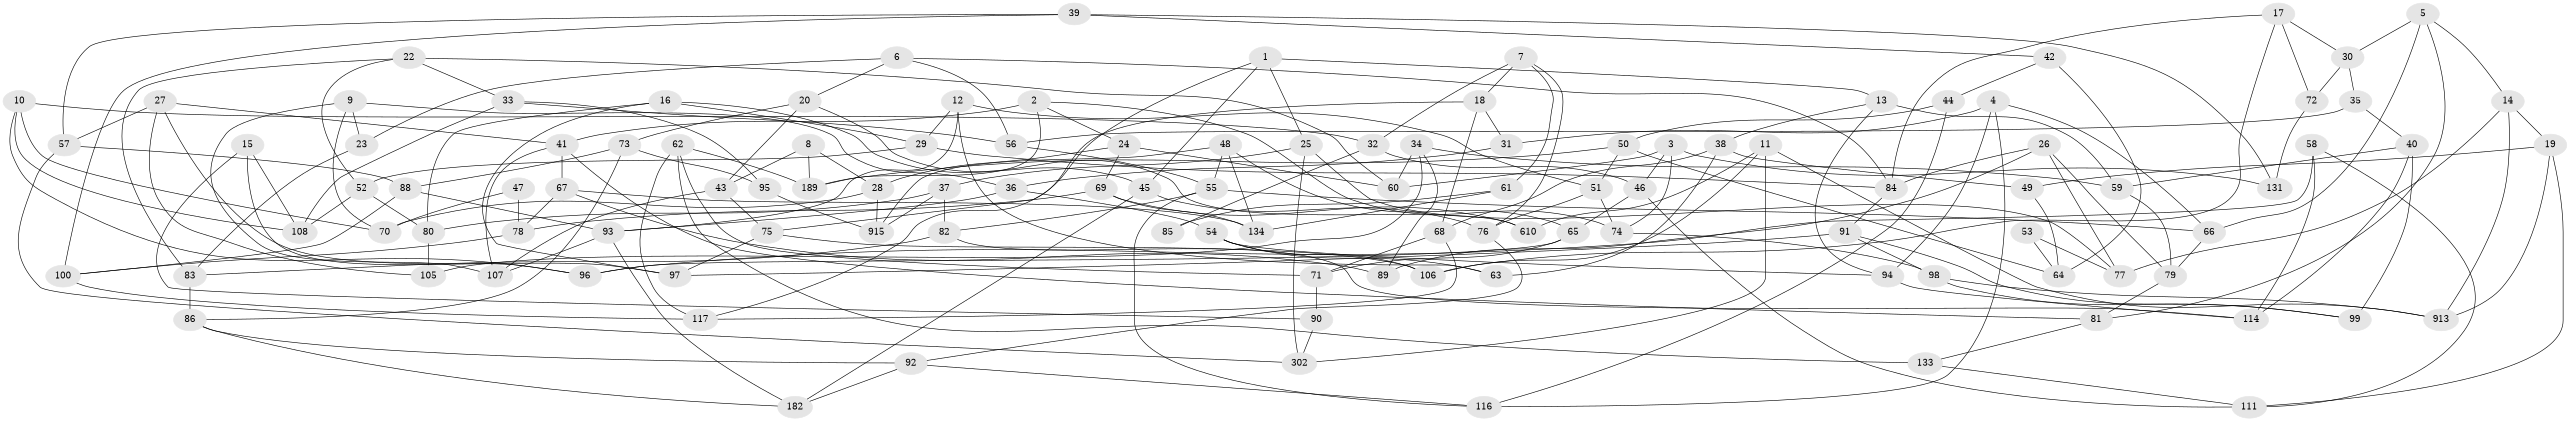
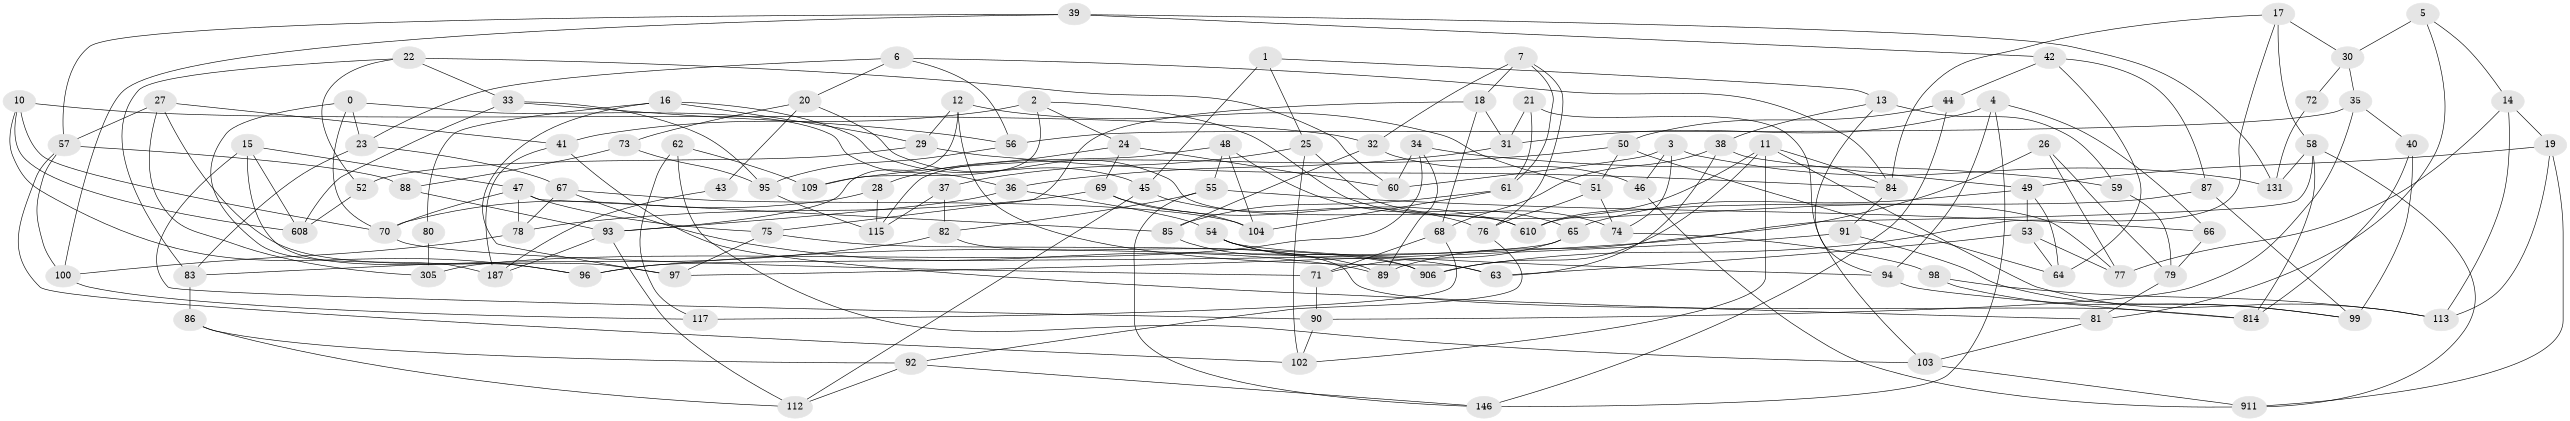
  graph {
    node [color=gray90 style=filled]
    1
    13
    25
    45
    117
    94
    38
    59
-   102 [label=302]
+   102
    77
    37
    76
-   112 [label=182]
+   112
    2
    24
    41
    74
-   109 [label=189]
+   109
    60
    28
    69
    81
-   107
+   107 [label=187]
    98
    3
    46
    n27 [label=131]
-   111
+   111 [label=911]
    65
    4
    31
    66
-   116
+   116 [label=146]
    36
    79
-   114
+   114 [label=814]
    5
    14
    30
-   113 [label=913]
+   113
    19
    72
    35
-   103 [label=133]
+   103
    6
    20
    23
    56
    84
    43
    n51 [label=610]
    73
    83
    67
    95
    7
    18
    32
    61
    68
    75
    85
-   104 [label=134]
+   104
    92
-   8
    70
-   115 [label=915]
+   115
    44
    50
-   9
+   9 [label=0]
    93
    54
    10
    96
-   108
+   108 [label=608]
    11
-   106
+   106 [label=906]
    12
    29
    51
    63
    52
    49
    15
    47
    90
    78
    16
    80
    97
-   105
+   105 [label=305]
    17
    91
    71
    64
    53
    88
    86
+   21
    22
    33
    89
    82
    26
    27
    57
    40
    34
    99
+   87
    39
    42
    100
    48
    55
    58
    62
    1 -- 13
    1 -- 25
    1 -- 45
-   1 -- 117
    13 -- 94
    13 -- 38
    13 -- 59
    25 -- 102
    25 -- 77
    25 -- 37
    45 -- 76
    45 -- 112
    94 -- 114
    38 -- 68
    38 -- 63
    38 -- 49
    59 -- 79
    37 -- 115
-   37 -- 80
    37 -- 82
    76 -- 92
    2 -- 24
    2 -- 41
    2 -- 74
    2 -- 109
    24 -- 60
    24 -- 28
    24 -- 69
    41 -- 81
    41 -- 107
    74 -- 98
    28 -- 70
    28 -- 115
    69 -- n51
    69 -- 104
    69 -- 78
    81 -- 103
    98 -- 113
    98 -- 99
    3 -- 74
    3 -- 60
    3 -- 46
    3 -- n27
    46 -- 111
-   46 -- 65
+   49 -- 65
    65 -- 96
    65 -- 71
    4 -- 94
    4 -- 31
    4 -- 66
    4 -- 116
    31 -- 36
    66 -- 79
    36 -- 93
    36 -- 54
    79 -- 81
    5 -- 81
-   5 -- 66
    5 -- 14
    5 -- 30
    14 -- 77
    14 -- 113
    14 -- 19
    30 -- 72
    30 -- 35
    19 -- 111
    19 -- 113
    19 -- 49
    72 -- n27
    35 -- 56
+   35 -- 90
    35 -- 40
    103 -- 111
    6 -- 20
    6 -- 23
    6 -- 56
    6 -- 84
    20 -- 43
    20 -- n51
    20 -- 73
    23 -- 83
-   41 -- 67
-   56 -- 55
+   23 -- 67
+   56 -- 95
    84 -- 91
    43 -- 107
-   43 -- 75
+   47 -- 75
    73 -- 95
    73 -- 88
-   73 -- 86
    83 -- 86
    67 -- 104
    67 -- 78
    67 -- 89
    95 -- 115
    7 -- 76
    7 -- 18
    7 -- 32
    7 -- 61
    18 -- 31
    18 -- 68
    18 -- 75
    32 -- 46
    32 -- 85
    61 -- 85
    61 -- 104
    68 -- 117
    68 -- 71
    75 -- 106
    75 -- 97
+   85 -- 89
    92 -- 112
    92 -- 116
-   8 -- 109
-   8 -- 28
-   8 -- 43
    44 -- 116
    44 -- 50
    50 -- 109
    50 -- 51
    50 -- 64
    9 -- 107
    9 -- 36
    9 -- 23
    9 -- 70
    93 -- 112
    93 -- 107
    54 -- 94
    54 -- 106
    54 -- 63
    10 -- 32
    10 -- 70
    10 -- 96
    10 -- 108
    11 -- 102
    11 -- 113
    11 -- n51
    11 -- 106
    12 -- 93
    12 -- 29
    12 -- 51
    12 -- 63
    29 -- 84
    29 -- 52
    51 -- 76
    51 -- 74
    52 -- 108
-   52 -- 80
    49 -- 64
+   49 -- 53
    15 -- 96
    15 -- 108
+   15 -- 47
    15 -- 90
+   47 -- 85
    47 -- 70
    47 -- 78
    90 -- 102
    78 -- 100
    16 -- 45
    16 -- 29
    16 -- 80
    16 -- 97
    80 -- 105
    17 -- 30
-   17 -- 72
+   17 -- 58
    17 -- 84
    17 -- 106
-   91 -- 98
    91 -- 97
    91 -- 99
    71 -- 90
    53 -- 77
+   53 -- 63
    53 -- 64
    88 -- 93
-   88 -- 100
+   57 -- 100
    86 -- 112
    86 -- 92
+   21 -- 31
+   21 -- 103
+   21 -- 61
    22 -- 60
    22 -- 83
    22 -- 52
    22 -- 33
    33 -- 56
    33 -- 95
    33 -- 108
    82 -- 114
    82 -- 83
    26 -- 77
    26 -- 79
-   26 -- 84
+   11 -- 84
    26 -- 89
    27 -- 41
    27 -- 97
    27 -- 105
    27 -- 57
    57 -- 102
    57 -- 88
-   40 -- 59
    40 -- 114
    40 -- 99
    34 -- 59
    34 -- 60
    34 -- 105
    34 -- 89
+   87 -- n51
+   87 -- 99
    39 -- n27
    39 -- 57
    39 -- 42
    39 -- 100
    42 -- 44
    42 -- 64
+   42 -- 87
    100 -- 117
    48 -- 65
    48 -- 104
    48 -- 115
    48 -- 55
    55 -- 66
    55 -- 116
    55 -- 82
+   58 -- n27
    58 -- 111
    58 -- 114
    58 -- 96
    62 -- 117
    62 -- 109
    62 -- 103
-   62 -- 71
+   70 -- 71
  }
